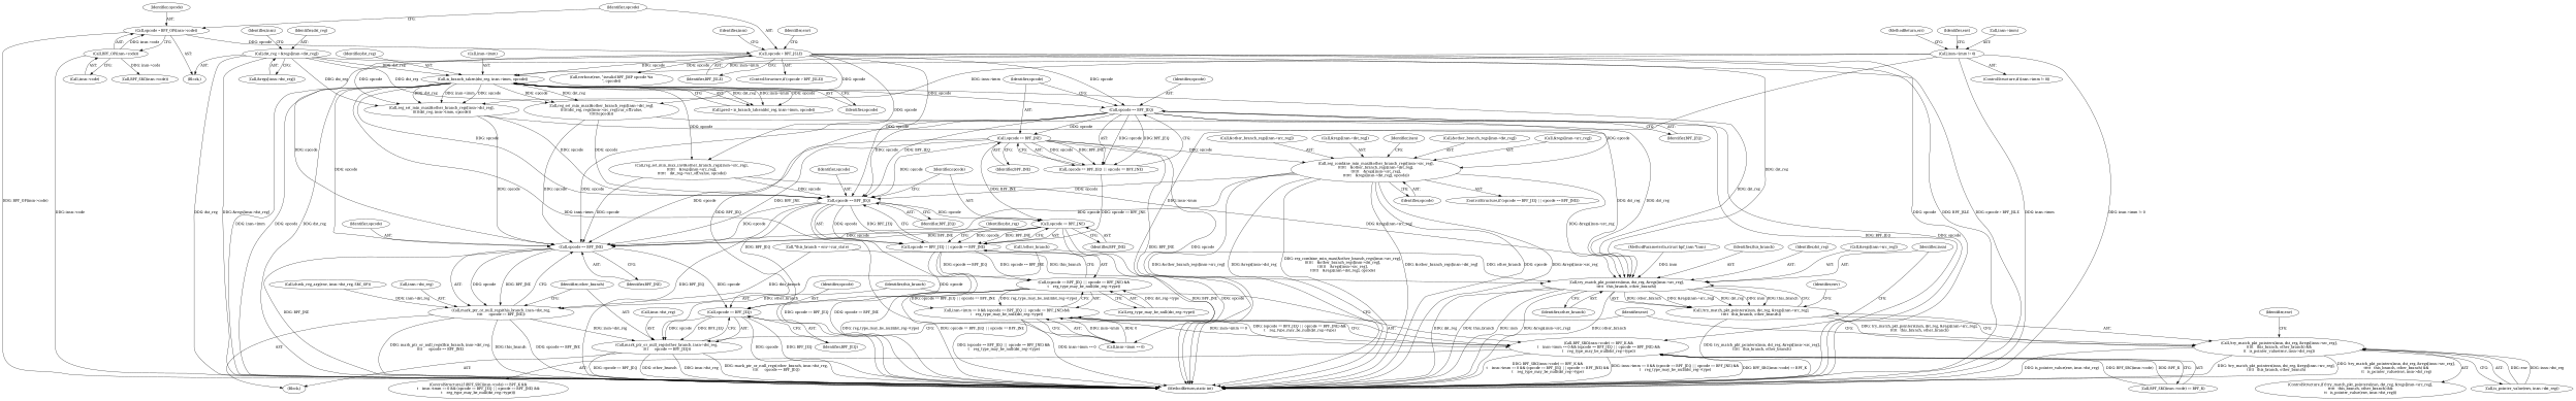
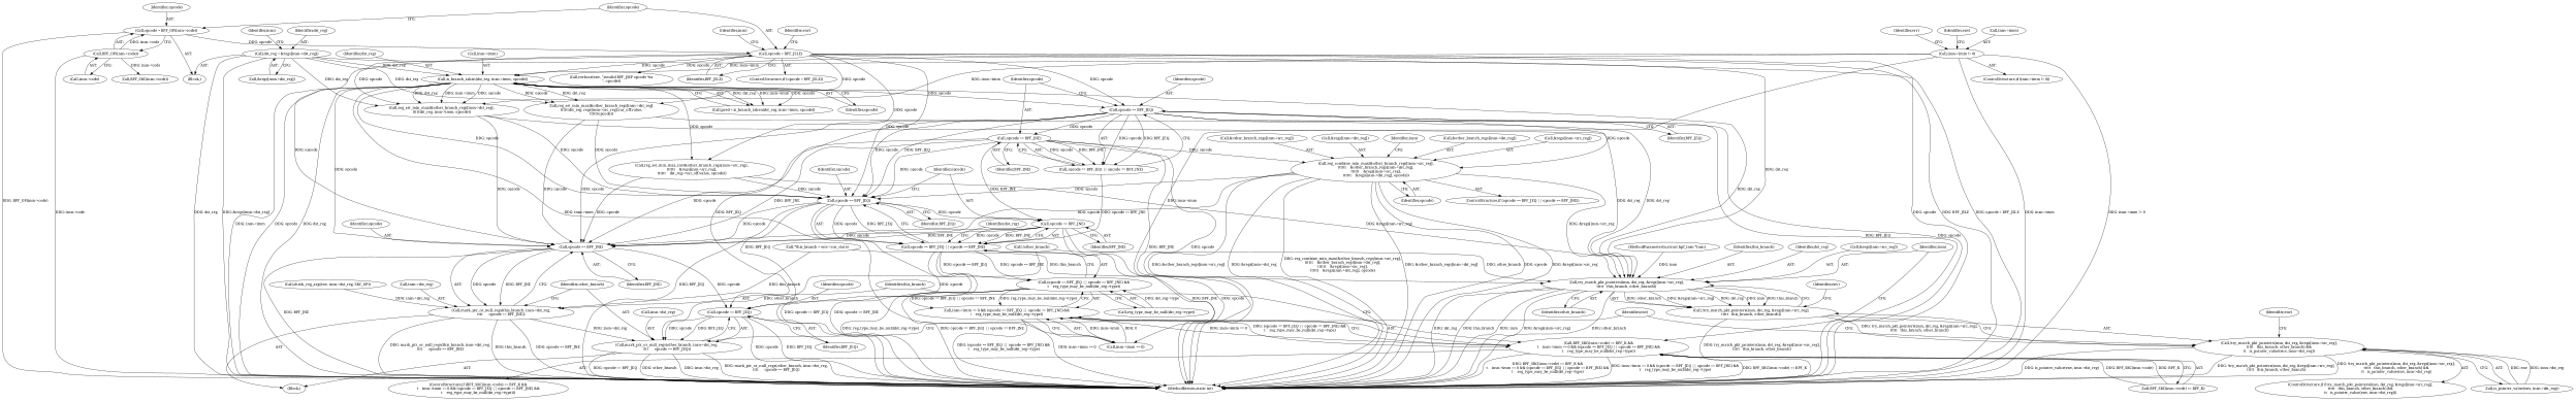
  digraph {
    fontname="Noto Serif"
    node [fontname="Noto Serif"]
    edge [fontname="Noto Serif"]
    n1 [label="(Call,reg_combine_min_max(&other_branch_regs[insn->src_reg],\n\t\t\t\t\t\t    &other_branch_regs[insn->dst_reg],\n\t\t\t\t\t\t    &regs[insn->src_reg],\n\t\t\t\t\t\t    &regs[insn->dst_reg], opcode))"]
    n2 [label="(Call,opcode == BPF_JEQ)"]
    n3 [label="(Call,opcode == BPF_JNE)"]
    n4 [label="(Call,try_match_pkt_pointers(insn, dst_reg, &regs[insn->src_reg],\n\t\t\t\t\t   this_branch, other_branch))"]
    n5 [label="(MethodReturn,static int)"]
    n6 [label="(Identifier,opcode)"]
    n7 [label="(ControlStructure,if (opcode == BPF_JEQ || opcode == BPF_JNE))"]
    n8 [label="(Call,opcode == BPF_JEQ)"]
    n9 [label="(Call,opcode == BPF_JNE)"]
    n10 [label="(Call,opcode == BPF_JEQ || opcode == BPF_JNE)"]
    n11 [label="(Identifier,BPF_JEQ)"]
    n12 [label="(Call,mark_ptr_or_null_regs(this_branch, insn->dst_reg,\n\t\t\t\t      opcode == BPF_JNE))"]
    n13 [label="(Identifier,BPF_JNE)"]
    n14 [label="(Call,!try_match_pkt_pointers(insn, dst_reg, &regs[insn->src_reg],\n\t\t\t\t\t   this_branch, other_branch))"]
    n15 [label="(Identifier,other_branch)"]
    n16 [label="(Call,opcode == BPF_JEQ)"]
    n17 [label="(Call,opcode == BPF_JNE)"]
    n18 [label="(Identifier,BPF_JEQ)"]
    n19 [label="(Call,opcode == BPF_JEQ || opcode == BPF_JNE)"]
    n20 [label="(Identifier,BPF_JNE)"]
    n21 [label="(Call,mark_ptr_or_null_regs(other_branch, insn->dst_reg,\n\t\t\t\t      opcode == BPF_JEQ))"]
    n22 [label="(Identifier,BPF_JEQ)"]
    n23 [label="(Call,is_branch_taken(dst_reg, insn->imm, opcode))"]
    n24 [label="(Call,reg_set_min_max(&other_branch_regs[insn->dst_reg],\n\t\t\t\t\tdst_reg, insn->imm, opcode))"]
    n25 [label="(Call,pred = is_branch_taken(dst_reg, insn->imm, opcode))"]
    n26 [label="(Call,reg_set_min_max_inv(&other_branch_regs[insn->src_reg],\n\t\t\t\t\t\t    &regs[insn->src_reg],\n\t\t\t\t\t\t    dst_reg->var_off.value, opcode))"]
    n27 [label="(Identifier,opcode)"]
    n28 [label="(Call,reg_set_min_max(&other_branch_regs[insn->dst_reg],\n\t\t\t\t\t\tdst_reg, regs[insn->src_reg].var_off.value,\n\t\t\t\t\t\topcode))"]
    n29 [label="(Call,insn->imm == 0)"]
    n30 [label="(Call,insn->imm == 0 && (opcode == BPF_JEQ || opcode == BPF_JNE) &&\n\t    reg_type_may_be_null(dst_reg->type))"]
    n31 [label="(Call,dst_reg = &regs[insn->dst_reg])"]
    n32 [label="(Call,&regs[insn->dst_reg])"]
    n33 [label="(Block,)"]
    n34 [label="(Call,insn->imm != 0)"]
    n35 [label="(ControlStructure,if (insn->imm != 0))"]
    n36 [label="(Call,opcode > BPF_JSLE)"]
    n37 [label="(Call,verbose(env, \"invalid BPF_JMP opcode %x\n\", opcode))"]
    n38 [label="(Identifier,BPF_JSLE)"]
    n39 [label="(ControlStructure,if (opcode > BPF_JSLE))"]
    n40 [label="(Call,opcode = BPF_OP(insn->code))"]
    n41 [label="(Call,BPF_OP(insn->code))"]
    n42 [label="(Call,BPF_SRC(insn->code))"]
    n43 [label="(Call,insn->code)"]
    n44 [label="(Identifier,BPF_JNE)"]
    n45 [label="(Call,(opcode == BPF_JEQ || opcode == BPF_JNE) &&\n\t    reg_type_may_be_null(dst_reg->type))"]
    n46 [label="(Call,reg_type_may_be_null(dst_reg->type))"]
    n47 [label="(Call,BPF_SRC(insn->code) == BPF_K &&\n\t    insn->imm == 0 && (opcode == BPF_JEQ || opcode == BPF_JNE) &&\n\t    reg_type_may_be_null(dst_reg->type))"]
    n48 [label="(ControlStructure,if (BPF_SRC(insn->code) == BPF_K &&\n\t    insn->imm == 0 && (opcode == BPF_JEQ || opcode == BPF_JNE) &&\n\t    reg_type_may_be_null(dst_reg->type)))"]
    n49 [label="(Call,BPF_SRC(insn->code) == BPF_K)"]
    n50 [label="(Block,)"]
    n51 [label="(Call,!try_match_pkt_pointers(insn, dst_reg, &regs[insn->src_reg],\n\t\t\t\t\t   this_branch, other_branch) &&\n\t\t   is_pointer_value(env, insn->dst_reg))"]
    n52 [label="(Call,is_pointer_value(env, insn->dst_reg))"]
    n53 [label="(ControlStructure,if (!try_match_pkt_pointers(insn, dst_reg, &regs[insn->src_reg],\n\t\t\t\t\t   this_branch, other_branch) &&\n\t\t   is_pointer_value(env, insn->dst_reg)))"]
    n54 [label="(Identifier,this_branch)"]
    n55 [label="(Call,check_reg_arg(env, insn->dst_reg, SRC_OP))"]
    n56 [label="(Identifier,insn)"]
    n57 [label="(MethodParameterIn,struct bpf_insn *insn)"]
    n58 [label="(Call,&other_branch_regs[insn->dst_reg])"]
    n59 [label="(Call,&regs[insn->src_reg])"]
    n60 [label="(Identifier,opcode)"]
    n61 [label="(Identifier,insn)"]
    n62 [label="(Identifier,opcode)"]
    n63 [label="(Identifier,opcode)"]
    n64 [label="(Identifier,dst_reg)"]
    n65 [label="(Identifier,dst_reg)"]
    n66 [label="(Identifier,env)"]
    n67 [label="(Call,insn->dst_reg)"]
    n68 [label="(Identifier,dst_reg)"]
    n69 [label="(Call,&other_branch_regs[insn->src_reg])"]
    n70 [label="(Identifier,this_branch)"]
    n71 [label="(Identifier,opcode)"]
    n72 [label="(Identifier,env)"]
    n73 [label="(Identifier,dst_reg)"]
    n74 [label="(Identifier,other_branch)"]
    n75 [label="(Call,insn->dst_reg)"]
    n76 [label="(Identifier,opcode)"]
    n77 [label="(Call,&regs[insn->dst_reg])"]
    n78 [label="(Identifier,insn)"]
    n79 [label="(Call,*this_branch = env->cur_state)"]
    n80 [label="(Identifier,opcode)"]
    n81 [label="(Identifier,env)"]
    n82 [label="(Call,insn->imm)"]
    n83 [label="(Call,insn->imm)"]
    n84 [label="(Identifier,opcode)"]
-   n85 [label="(MethodReturn,err)"]
+   n85 [label="(Identifier,err)"]
    n86 [label="(Identifier,insn)"]
    n87 [label="(Identifier,env)"]
    n88 [label="(Identifier,opcode)"]
    n89 [label="(Call,!other_branch)"]
    n90 [label="(Identifier,env)"]
    n91 [label="(Call,&regs[insn->src_reg])"]
    n1 -> n2 [label="DDG: opcode"]
    n1 -> n3 [label="DDG: opcode"]
    n1 -> n4 [label="DDG: &regs[insn->src_reg]"]
    n1 -> n5 [label="DDG: &other_branch_regs[insn->src_reg]"]
    n1 -> n5 [label="DDG: &regs[insn->dst_reg]"]
    n1 -> n5 [label="DDG: reg_combine_min_max(&other_branch_regs[insn->src_reg],\n\t\t\t\t\t\t    &other_branch_regs[insn->dst_reg],\n\t\t\t\t\t\t    &regs[insn->src_reg],\n\t\t\t\t\t\t    &regs[insn->dst_reg], opcode)"]
    n1 -> n5 [label="DDG: &other_branch_regs[insn->dst_reg]"]
    n1 -> n5 [label="DDG: opcode"]
    n1 -> n5 [label="DDG: &regs[insn->src_reg]"]
    n1 -> n6 [label="CFG: "]
    n1 -> n7 [label="AST: "]
    n2 -> n3 [label="DDG: opcode"]
    n2 -> n5 [label="DDG: BPF_JEQ"]
    n2 -> n5 [label="DDG: opcode"]
    n2 -> n8 [label="DDG: BPF_JEQ"]
    n2 -> n9 [label="DDG: opcode"]
    n2 -> n10 [label="AST: "]
    n2 -> n10 [label="DDG: opcode"]
    n2 -> n10 [label="DDG: BPF_JEQ"]
    n2 -> n11 [label="CFG: "]
    n3 -> n5 [label="DDG: BPF_JNE"]
    n3 -> n8 [label="DDG: opcode"]
    n3 -> n12 [label="AST: "]
    n3 -> n12 [label="DDG: opcode"]
    n3 -> n12 [label="DDG: BPF_JNE"]
    n3 -> n13 [label="CFG: "]
    n4 -> n5 [label="DDG: &regs[insn->src_reg]"]
    n4 -> n5 [label="DDG: other_branch"]
    n4 -> n5 [label="DDG: dst_reg"]
    n4 -> n5 [label="DDG: this_branch"]
    n4 -> n5 [label="DDG: insn"]
    n4 -> n14 [label="AST: "]
    n4 -> n14 [label="DDG: other_branch"]
    n4 -> n14 [label="DDG: &regs[insn->src_reg]"]
    n4 -> n14 [label="DDG: dst_reg"]
    n4 -> n14 [label="DDG: insn"]
    n4 -> n14 [label="DDG: this_branch"]
    n4 -> n15 [label="CFG: "]
    n6 -> n1 [label="AST: "]
    n8 -> n5 [label="DDG: opcode"]
    n8 -> n5 [label="DDG: BPF_JEQ"]
    n8 -> n21 [label="AST: "]
    n8 -> n21 [label="DDG: opcode"]
    n8 -> n21 [label="DDG: BPF_JEQ"]
    n8 -> n22 [label="CFG: "]
    n9 -> n3 [label="DDG: opcode"]
    n9 -> n3 [label="DDG: BPF_JNE"]
    n9 -> n5 [label="DDG: BPF_JNE"]
    n9 -> n5 [label="DDG: opcode"]
    n9 -> n10 [label="AST: "]
    n9 -> n10 [label="DDG: opcode"]
    n9 -> n10 [label="DDG: BPF_JNE"]
    n9 -> n44 [label="CFG: "]
    n10 -> n2 [label="CFG: "]
    n10 -> n5 [label="DDG: opcode == BPF_JEQ"]
    n10 -> n5 [label="DDG: opcode == BPF_JNE"]
    n10 -> n9 [label="CFG: "]
    n10 -> n45 [label="AST: "]
    n10 -> n45 [label="DDG: opcode == BPF_JEQ"]
    n10 -> n45 [label="DDG: opcode == BPF_JNE"]
    n11 -> n2 [label="AST: "]
    n12 -> n3 [label="CFG: "]
    n12 -> n5 [label="DDG: this_branch"]
    n12 -> n5 [label="DDG: opcode == BPF_JNE"]
    n12 -> n5 [label="DDG: mark_ptr_or_null_regs(this_branch, insn->dst_reg,\n\t\t\t\t      opcode == BPF_JNE)"]
    n12 -> n21 [label="DDG: insn->dst_reg"]
    n12 -> n50 [label="AST: "]
    n13 -> n3 [label="AST: "]
    n14 -> n4 [label="CFG: "]
    n14 -> n5 [label="DDG: try_match_pkt_pointers(insn, dst_reg, &regs[insn->src_reg],\n\t\t\t\t\t   this_branch, other_branch)"]
    n14 -> n51 [label="AST: "]
    n14 -> n51 [label="DDG: try_match_pkt_pointers(insn, dst_reg, &regs[insn->src_reg],\n\t\t\t\t\t   this_branch, other_branch)"]
    n15 -> n4 [label="AST: "]
    n16 -> n1 [label="DDG: opcode"]
    n16 -> n2 [label="DDG: opcode"]
    n16 -> n2 [label="DDG: BPF_JEQ"]
    n16 -> n3 [label="DDG: opcode"]
    n16 -> n5 [label="DDG: BPF_JEQ"]
    n16 -> n5 [label="DDG: opcode"]
    n16 -> n8 [label="DDG: BPF_JEQ"]
    n16 -> n17 [label="DDG: opcode"]
    n16 -> n18 [label="CFG: "]
    n16 -> n19 [label="AST: "]
    n16 -> n19 [label="DDG: opcode"]
    n16 -> n19 [label="DDG: BPF_JEQ"]
    n17 -> n1 [label="DDG: opcode"]
    n17 -> n2 [label="DDG: opcode"]
    n17 -> n3 [label="DDG: opcode"]
    n17 -> n3 [label="DDG: BPF_JNE"]
    n17 -> n5 [label="DDG: BPF_JNE"]
    n17 -> n5 [label="DDG: opcode"]
    n17 -> n9 [label="DDG: BPF_JNE"]
    n17 -> n19 [label="AST: "]
    n17 -> n19 [label="DDG: opcode"]
    n17 -> n19 [label="DDG: BPF_JNE"]
    n17 -> n20 [label="CFG: "]
    n18 -> n16 [label="AST: "]
    n19 -> n10 [label="DDG: opcode == BPF_JNE"]
    n19 -> n16 [label="CFG: "]
    n19 -> n17 [label="CFG: "]
    n20 -> n17 [label="AST: "]
    n21 -> n5 [label="DDG: insn->dst_reg"]
    n21 -> n5 [label="DDG: mark_ptr_or_null_regs(other_branch, insn->dst_reg,\n\t\t\t\t      opcode == BPF_JEQ)"]
    n21 -> n5 [label="DDG: opcode == BPF_JEQ"]
    n21 -> n5 [label="DDG: other_branch"]
    n21 -> n8 [label="CFG: "]
    n21 -> n50 [label="AST: "]
    n22 -> n8 [label="AST: "]
    n23 -> n2 [label="DDG: opcode"]
    n23 -> n3 [label="DDG: opcode"]
    n23 -> n4 [label="DDG: dst_reg"]
    n23 -> n5 [label="DDG: insn->imm"]
    n23 -> n5 [label="DDG: opcode"]
    n23 -> n5 [label="DDG: dst_reg"]
    n23 -> n16 [label="DDG: opcode"]
    n23 -> n24 [label="DDG: dst_reg"]
    n23 -> n24 [label="DDG: insn->imm"]
    n23 -> n24 [label="DDG: opcode"]
    n23 -> n25 [label="AST: "]
    n23 -> n25 [label="DDG: dst_reg"]
    n23 -> n25 [label="DDG: insn->imm"]
    n23 -> n25 [label="DDG: opcode"]
    n23 -> n26 [label="DDG: opcode"]
    n23 -> n27 [label="CFG: "]
    n23 -> n28 [label="DDG: dst_reg"]
    n23 -> n28 [label="DDG: opcode"]
    n23 -> n29 [label="DDG: insn->imm"]
    n24 -> n2 [label="DDG: opcode"]
    n24 -> n3 [label="DDG: opcode"]
    n24 -> n4 [label="DDG: dst_reg"]
    n25 -> n23 [label="CFG: "]
    n26 -> n2 [label="DDG: opcode"]
    n26 -> n3 [label="DDG: opcode"]
    n26 -> n4 [label="DDG: &regs[insn->src_reg]"]
    n27 -> n23 [label="AST: "]
    n28 -> n2 [label="DDG: opcode"]
    n28 -> n3 [label="DDG: opcode"]
    n28 -> n4 [label="DDG: dst_reg"]
    n29 -> n30 [label="AST: "]
    n29 -> n30 [label="DDG: insn->imm"]
    n29 -> n30 [label="DDG: 0"]
    n30 -> n5 [label="DDG: (opcode == BPF_JEQ || opcode == BPF_JNE) &&\n\t    reg_type_may_be_null(dst_reg->type)"]
    n30 -> n5 [label="DDG: insn->imm == 0"]
    n30 -> n29 [label="CFG: "]
    n30 -> n45 [label="CFG: "]
    n30 -> n47 [label="AST: "]
    n30 -> n47 [label="DDG: insn->imm == 0"]
    n30 -> n47 [label="DDG: (opcode == BPF_JEQ || opcode == BPF_JNE) &&\n\t    reg_type_may_be_null(dst_reg->type)"]
    n31 -> n4 [label="DDG: dst_reg"]
    n31 -> n5 [label="DDG: dst_reg"]
    n31 -> n5 [label="DDG: &regs[insn->dst_reg]"]
    n31 -> n23 [label="DDG: dst_reg"]
    n31 -> n24 [label="DDG: dst_reg"]
    n31 -> n28 [label="DDG: dst_reg"]
    n31 -> n32 [label="CFG: "]
    n31 -> n33 [label="AST: "]
    n32 -> n31 [label="AST: "]
    n34 -> n5 [label="DDG: insn->imm"]
    n34 -> n5 [label="DDG: insn->imm != 0"]
    n34 -> n23 [label="DDG: insn->imm"]
    n34 -> n24 [label="DDG: insn->imm"]
    n34 -> n29 [label="DDG: insn->imm"]
    n34 -> n35 [label="AST: "]
    n36 -> n2 [label="DDG: opcode"]
    n36 -> n3 [label="DDG: opcode"]
    n36 -> n5 [label="DDG: opcode"]
    n36 -> n5 [label="DDG: BPF_JSLE"]
    n36 -> n5 [label="DDG: opcode > BPF_JSLE"]
    n36 -> n16 [label="DDG: opcode"]
    n36 -> n23 [label="DDG: opcode"]
    n36 -> n24 [label="DDG: opcode"]
    n36 -> n26 [label="DDG: opcode"]
    n36 -> n28 [label="DDG: opcode"]
    n36 -> n37 [label="DDG: opcode"]
    n36 -> n38 [label="CFG: "]
    n36 -> n39 [label="AST: "]
    n38 -> n36 [label="AST: "]
    n40 -> n5 [label="DDG: BPF_OP(insn->code)"]
    n40 -> n33 [label="AST: "]
    n40 -> n36 [label="DDG: opcode"]
    n40 -> n41 [label="CFG: "]
    n41 -> n5 [label="DDG: insn->code"]
    n41 -> n40 [label="AST: "]
    n41 -> n40 [label="DDG: insn->code"]
    n41 -> n42 [label="DDG: insn->code"]
    n41 -> n43 [label="CFG: "]
    n43 -> n41 [label="AST: "]
    n44 -> n9 [label="AST: "]
    n45 -> n5 [label="DDG: reg_type_may_be_null(dst_reg->type)"]
    n45 -> n5 [label="DDG: opcode == BPF_JEQ || opcode == BPF_JNE"]
    n45 -> n10 [label="CFG: "]
    n45 -> n30 [label="AST: "]
    n45 -> n30 [label="DDG: opcode == BPF_JEQ || opcode == BPF_JNE"]
    n45 -> n30 [label="DDG: reg_type_may_be_null(dst_reg->type)"]
    n45 -> n46 [label="CFG: "]
    n46 -> n45 [label="AST: "]
    n46 -> n45 [label="DDG: dst_reg->type"]
    n47 -> n5 [label="DDG: BPF_SRC(insn->code) == BPF_K &&\n\t    insn->imm == 0 && (opcode == BPF_JEQ || opcode == BPF_JNE) &&\n\t    reg_type_may_be_null(dst_reg->type)"]
    n47 -> n5 [label="DDG: insn->imm == 0 && (opcode == BPF_JEQ || opcode == BPF_JNE) &&\n\t    reg_type_may_be_null(dst_reg->type)"]
    n47 -> n5 [label="DDG: BPF_SRC(insn->code) == BPF_K"]
    n47 -> n30 [label="CFG: "]
    n47 -> n48 [label="AST: "]
    n47 -> n49 [label="CFG: "]
    n49 -> n47 [label="AST: "]
    n49 -> n47 [label="DDG: BPF_SRC(insn->code)"]
    n49 -> n47 [label="DDG: BPF_K"]
    n51 -> n5 [label="DDG: is_pointer_value(env, insn->dst_reg)"]
    n51 -> n5 [label="DDG: !try_match_pkt_pointers(insn, dst_reg, &regs[insn->src_reg],\n\t\t\t\t\t   this_branch, other_branch)"]
    n51 -> n5 [label="DDG: !try_match_pkt_pointers(insn, dst_reg, &regs[insn->src_reg],\n\t\t\t\t\t   this_branch, other_branch) &&\n\t\t   is_pointer_value(env, insn->dst_reg)"]
    n51 -> n14 [label="CFG: "]
    n51 -> n52 [label="CFG: "]
    n51 -> n53 [label="AST: "]
    n52 -> n51 [label="AST: "]
    n52 -> n51 [label="DDG: env"]
    n52 -> n51 [label="DDG: insn->dst_reg"]
    n54 -> n12 [label="AST: "]
    n54 -> n47 [label="CFG: "]
    n55 -> n12 [label="DDG: insn->dst_reg"]
    n56 -> n4 [label="AST: "]
    n56 -> n47 [label="CFG: "]
    n57 -> n4 [label="DDG: insn"]
    n58 -> n1 [label="AST: "]
    n59 -> n1 [label="AST: "]
    n60 -> n36 [label="AST: "]
    n60 -> n40 [label="CFG: "]
    n61 -> n31 [label="CFG: "]
    n62 -> n16 [label="CFG: "]
    n62 -> n17 [label="AST: "]
    n63 -> n2 [label="AST: "]
    n64 -> n31 [label="AST: "]
    n65 -> n10 [label="CFG: "]
    n66 -> n51 [label="CFG: "]
    n67 -> n12 [label="AST: "]
    n68 -> n23 [label="AST: "]
    n69 -> n1 [label="AST: "]
    n70 -> n4 [label="AST: "]
    n71 -> n3 [label="AST: "]
    n72 -> n36 [label="CFG: "]
    n73 -> n4 [label="AST: "]
    n74 -> n12 [label="CFG: "]
    n74 -> n21 [label="AST: "]
    n75 -> n21 [label="AST: "]
    n76 -> n40 [label="AST: "]
    n77 -> n1 [label="AST: "]
    n78 -> n1 [label="CFG: "]
    n79 -> n4 [label="DDG: this_branch"]
    n79 -> n12 [label="DDG: this_branch"]
    n80 -> n16 [label="AST: "]
    n81 -> n34 [label="CFG: "]
    n82 -> n34 [label="AST: "]
    n83 -> n23 [label="AST: "]
    n84 -> n8 [label="AST: "]
    n85 -> n34 [label="CFG: "]
    n86 -> n36 [label="CFG: "]
    n87 -> n14 [label="CFG: "]
    n88 -> n2 [label="CFG: "]
    n88 -> n9 [label="AST: "]
    n89 -> n4 [label="DDG: other_branch"]
    n89 -> n21 [label="DDG: other_branch"]
    n90 -> n21 [label="CFG: "]
    n90 -> n51 [label="CFG: "]
    n91 -> n4 [label="AST: "]
  }
